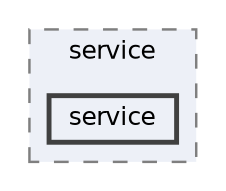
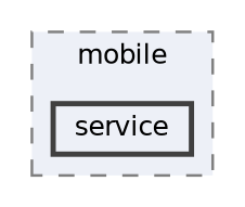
  digraph {
    compound=true
    n1 [color=grey25 fillcolor="#edf0f7" fontname=Helvetica fontsize=10 height=0.2 label=service shape=box style="filled,bold" width=0.4]
    subgraph cluster_1 {
      bgcolor="#edf0f7"
      fontname=Helvetica
      fontsize=10
-     label=service
+     label=mobile
      pencolor=grey50
      style="filled,dashed"
      n1
    }
  }
